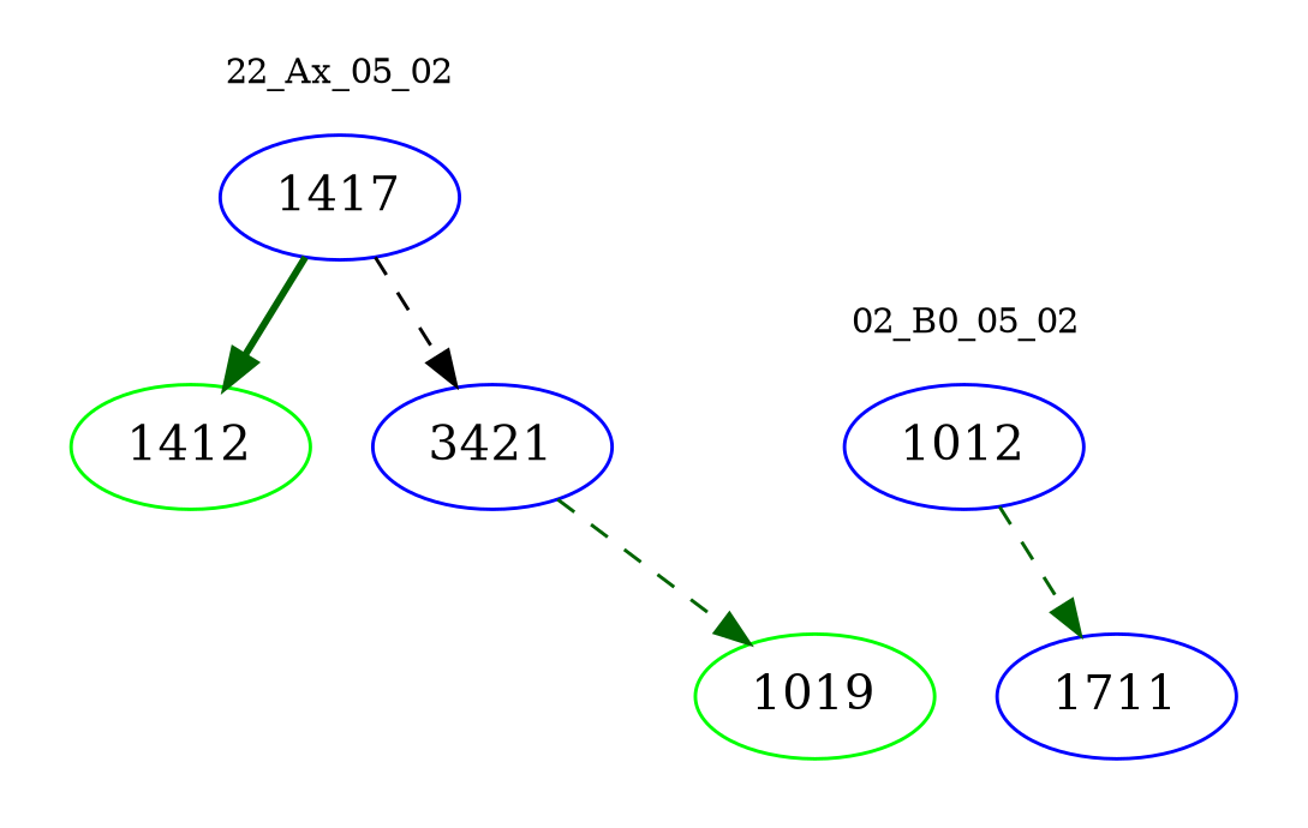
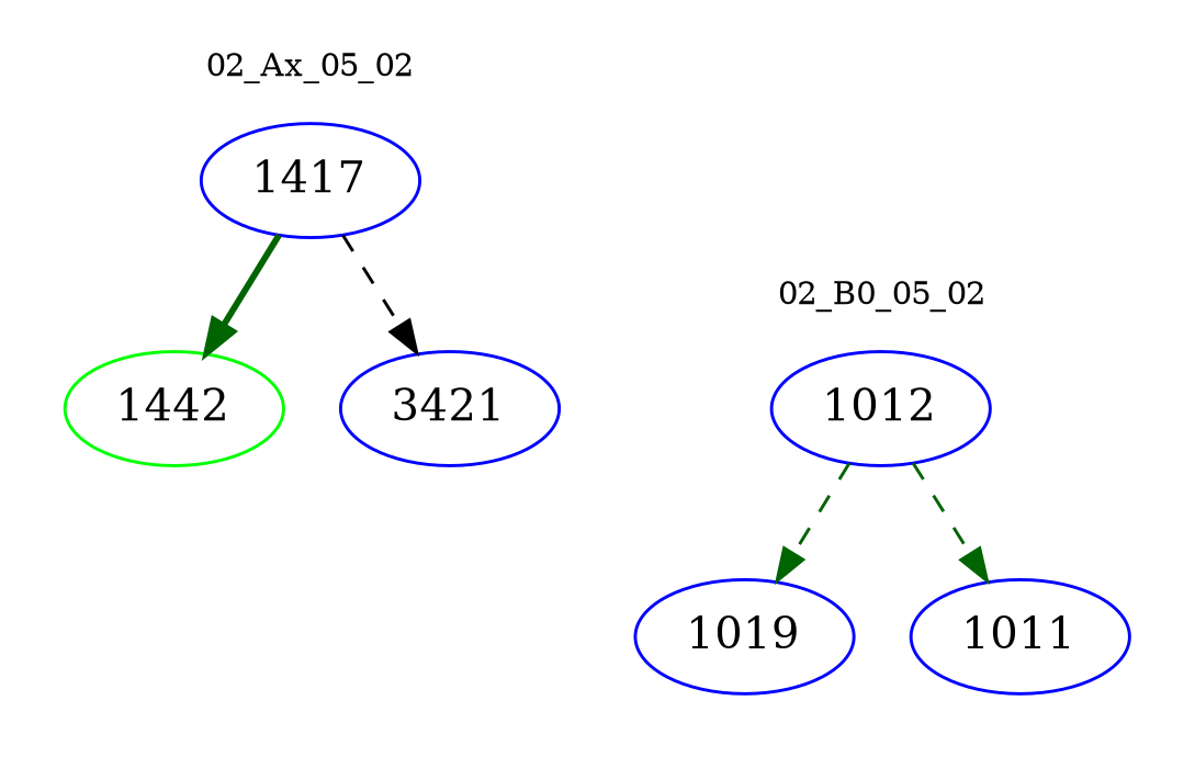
  digraph {
    node [color=blue]
    edge [color=darkgreen style=dashed]
    n1 [label=1417]
-   n2 [color=green label=1412]
+   n2 [color=green label=1442]
    n3 [label=3421]
    n4 [label=1012]
-   n5 [label=1711]
-   n6 [color=green label=1019]
+   n5 [label=1011]
+   n6 [label=1019]
    subgraph cluster_1 {
      color=white
      fontsize=10
-     label="22_Ax_05_02"
+     label="02_Ax_05_02"
      n1
      n2
      n3
    }
    subgraph cluster_2 {
      color=white
      fontsize=10
      label="02_B0_05_02"
      n4
      n5
      n6
    }
    n1 -> n2 [style=bold]
    n1 -> n3 [color=black]
    n4 -> n5
-   n3 -> n6
+   n4 -> n6
  }
